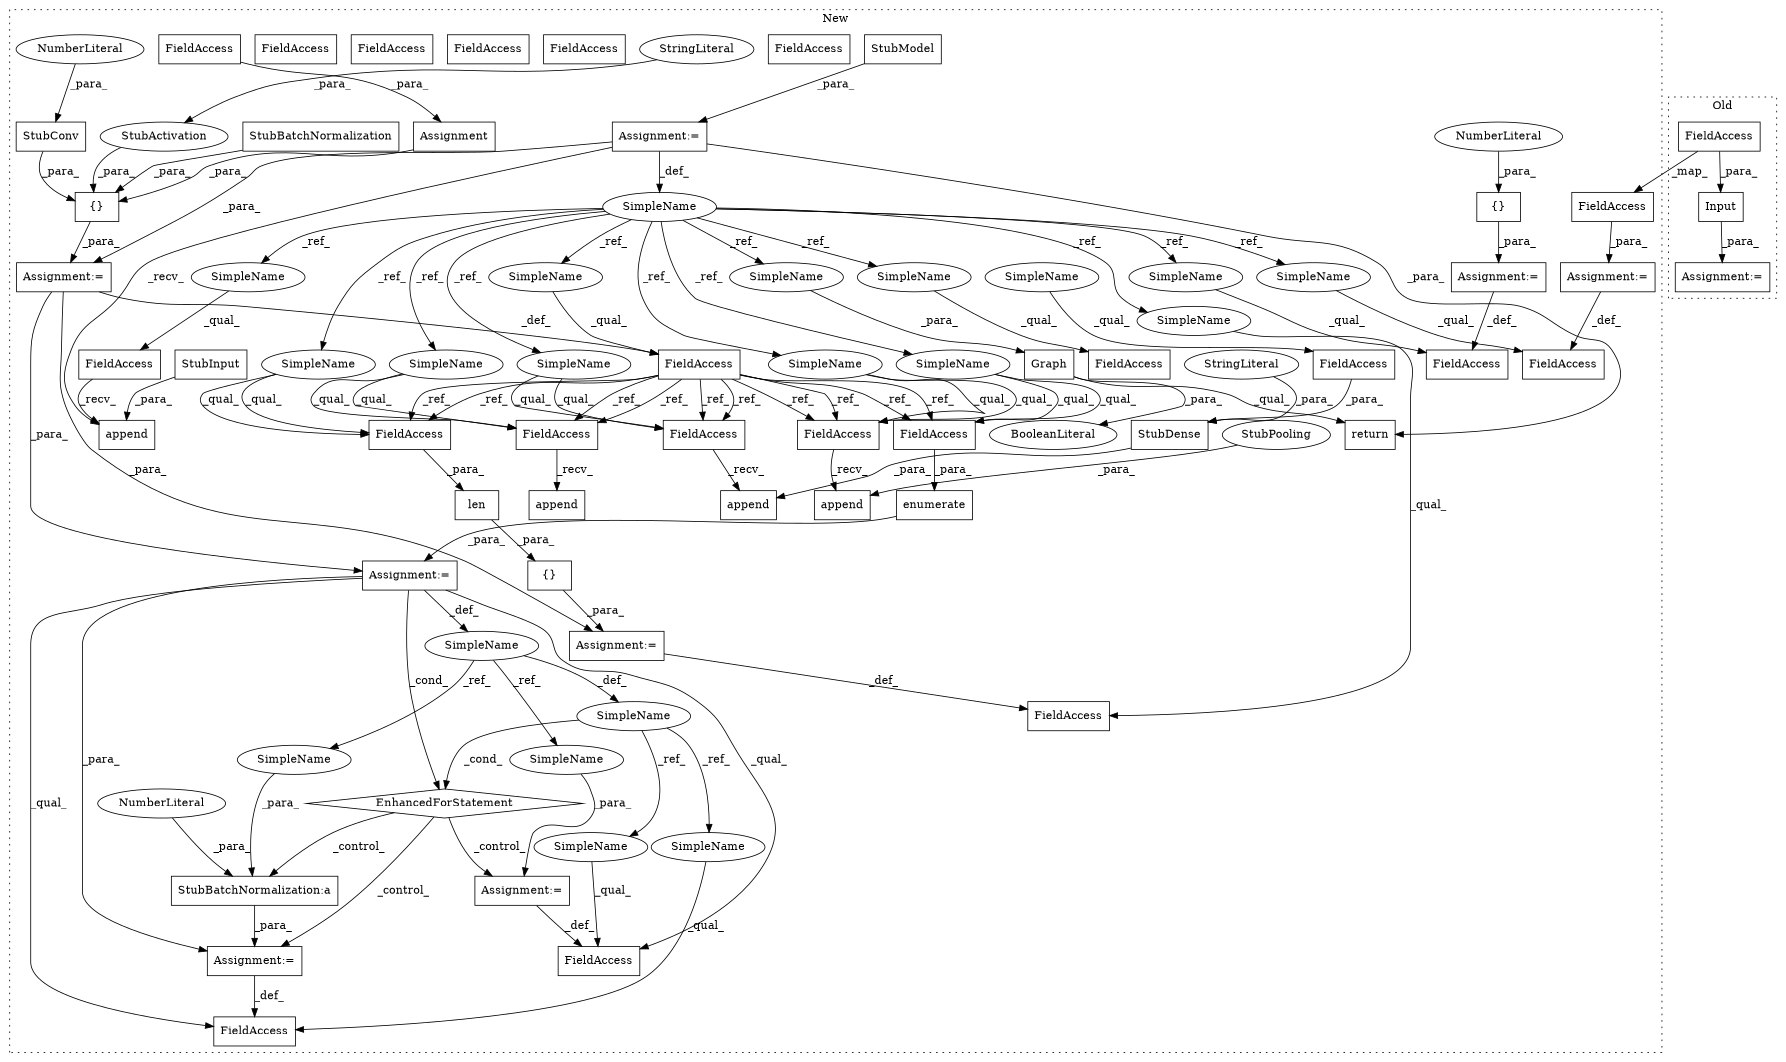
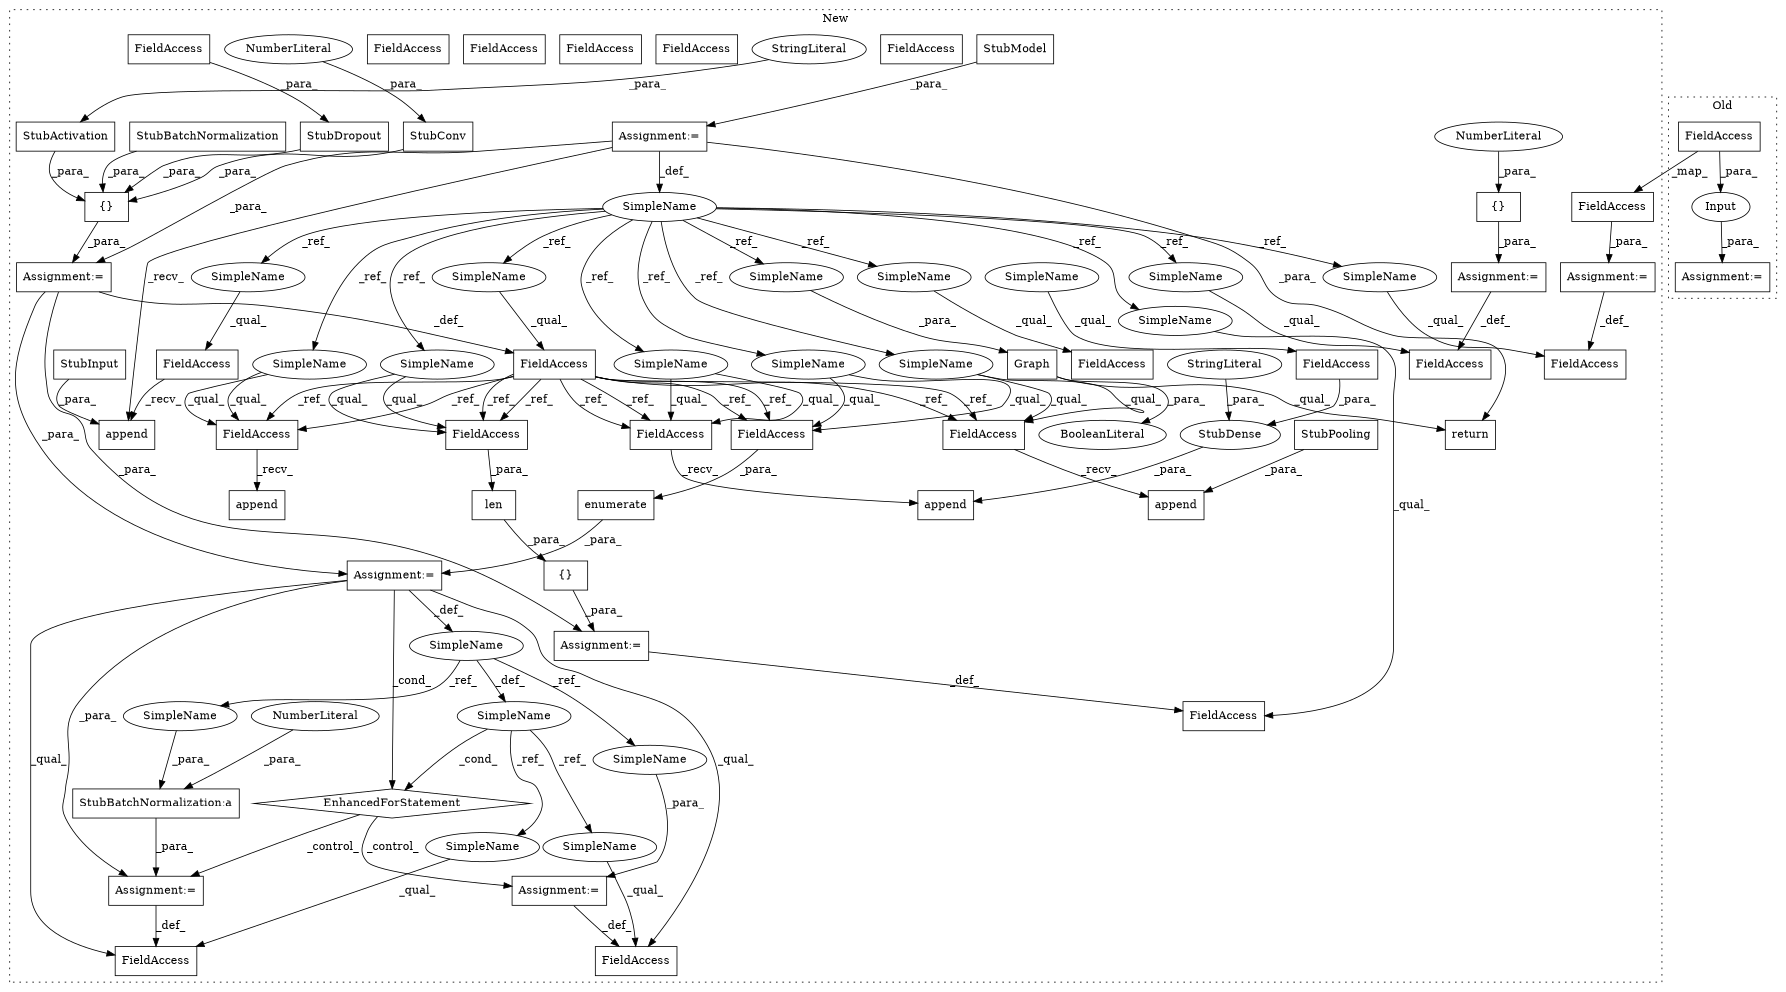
  digraph {
    node [a=22 l=5 s=2849 shape=box]
    n1 [a=32 l="7,1" label=append s="3141,3170"]
    n2 [a=32 l="9,1" label=StubConv s="2921,2948"]
    n3 [a=27 l=3 label="StubBatchNormalization:a" s=3451]
    n4 [a=34 l=1 label=NumberLiteral s=3454 shape=ellipse]
    n5 [a=34 l=1 label=NumberLiteral s=2942 shape=ellipse]
    n6 [a=4 l="1,1" label="{}" s="3270,3288"]
    n7 [a=42 label=SimpleName s=3366 shape=ellipse]
    n8 [a=70 l="67,2" label=EnhancedForStatement s="3295,3397" shape=diamond]
    n9 [a=4 l="1,1" label="{}" s="2872,2989"]
    n10 [a=32 l="4,1" label=len s="3271,3287"]
-   n11 [a=32 l="15,1" label=StubActivation s="2898,2919" shape=ellipse]
+   n11 [a=32 l="15,1" label=StubActivation s="2898,2919"]
    n12 [l=11 label=FieldAccess s=3407]
    n13 [l=12 label=FieldAccess s=3275]
    n14 [l=12 label=FieldAccess]
    n15 [a=42 label=SimpleName s=2630 shape=ellipse]
    n16 [l=13 label=FieldAccess s=3239]
    n17 [a=32 l="6,1" label="Graph" s="3475,3492"]
    n18 [l=12 label=FieldAccess s=2693]
    n19 [a=4 l="1,1" label="{}" s="2715,2717"]
    n20 [a=34 l=1 label=NumberLiteral s=2716 shape=ellipse]
    n21 [l=12 label=FieldAccess s=2724]
    n22 [a=32 l=11 label=StubModel s=2636]
    n23 [l=12 label=FieldAccess]
    n24 [l=17 label=FieldAccess s=2653]
    n25 [l=12 label=FieldAccess s=3432]
    n26 [l=12 label=FieldAccess s=3177]
    n27 [l=12 label=FieldAccess s=3070]
    n28 [l=12 label=FieldAccess s=3128]
    n29 [l=12 label=FieldAccess s=3384]
-   n30 [a=32 l="12,1" label=Assignment s="2950,2988"]
+   n30 [a=32 l="12,1" label=StubDropout s="2950,2988"]
    n31 [l=26 label=FieldAccess s=2962]
    n32 [a=9 label=BooleanLiteral s=3487 shape=ellipse]
    n33 [a=32 l=24 label=StubBatchNormalization s=2873]
    n34 [a=32 l="10,1" label=enumerate s="3374,3396"]
    n35 [a=42 label=SimpleName s=3352 shape=ellipse]
    n36 [a=7 l=1 label="Assignment:=" s=3418]
    n37 [a=7 l=1 label="Assignment:=" s=2670]
    n38 [a=7 l=2 label="Assignment:=" s=2861]
    n39 [a=7 l=1 label="Assignment:=" s=2635]
    n40 [a=7 l=1 label="Assignment:=" s=3444]
    n41 [a=7 l="67,2" label="Assignment:=" s="3295,3397"]
    n42 [a=45 l=6 label=StringLiteral s=2913 shape=ellipse]
    n43 [a=7 l=1 label="Assignment:=" s=3252]
    n44 [a=7 l=1 label="Assignment:=" s=2705]
    n45 [a=41 l=7 label=return s=3468]
    n46 [a=32 l="7,1" label=append s="3083,3107"]
-   n47 [a=32 l="12,1" label=StubPooling s="3090,3106" shape=ellipse]
+   n47 [a=32 l="12,1" label=StubPooling s="3090,3106"]
    n48 [a=32 l="7,1" label=append s="3190,3232"]
-   n49 [a=32 l="10,1" label=StubDense s="3197,3231"]
+   n49 [a=32 l="10,1" label=StubDense s="3197,3231" shape=ellipse]
    n50 [l=14 label=FieldAccess s=3207]
    n51 [l=16 label=FieldAccess s=2671]
    n52 [a=45 l=9 label=StringLiteral s=3222 shape=ellipse]
    n53 [a=32 l="7,1" label=append s="2737,2755"]
    n54 [a=32 l=11 label=StubInput s=2744]
    n55 [a=42 label=SimpleName s=3432 shape=ellipse]
    n56 [a=42 label=SimpleName s=3407 shape=ellipse]
    n57 [a=42 l=4 label=SimpleName s=3207 shape=ellipse]
    n58 [l=12 label=FieldAccess s=3177]
    n59 [l=12 label=FieldAccess s=3128]
    n60 [l=12 label=FieldAccess s=3384]
    n61 [l=12 label=FieldAccess s=3275]
    n62 [l=12 label=FieldAccess s=3070]
    n63 [a=42 label=SimpleName s=3419 shape=ellipse]
    n64 [a=42 label=SimpleName s=3446 shape=ellipse]
    n65 [a=42 label=SimpleName s=2693 shape=ellipse]
    n66 [a=42 label=SimpleName s=3177 shape=ellipse]
    n67 [a=42 label=SimpleName s=3481 shape=ellipse]
    n68 [a=42 label=SimpleName s=2653 shape=ellipse]
    n69 [a=42 label=SimpleName s=3384 shape=ellipse]
    n70 [a=42 label=SimpleName s=3239 shape=ellipse]
    n71 [a=42 label=SimpleName shape=ellipse]
    n72 [a=42 label=SimpleName s=3128 shape=ellipse]
    n73 [a=42 label=SimpleName s=3275 shape=ellipse]
    n74 [a=42 label=SimpleName s=2724 shape=ellipse]
    n75 [a=42 label=SimpleName s=3070 shape=ellipse]
    n76 [a=42 label=SimpleName shape=ellipse]
-   n77 [a=32 l="6,1" label=Input s="2297,2319"]
+   n77 [a=32 l="6,1" label=Input s="2297,2319" shape=ellipse]
    n78 [a=7 l=2 label="Assignment:=" s=2295]
    n79 [l=16 label=FieldAccess s=2303]
    subgraph cluster_1 {
      label=New
      style=dotted
      n1
      n2
      n3
      n4
      n5
      n6
      n7
      n8
      n9
      n10
      n11
      n12
      n13
      n14
      n15
      n16
      n17
      n18
      n19
      n20
      n21
      n22
      n23
      n24
      n25
      n26
      n27
      n28
      n29
      n30
      n31
      n32
      n33
      n34
      n35
      n36
      n37
      n38
      n39
      n40
      n41
      n42
      n43
      n44
      n45
      n46
      n47
      n48
      n49
      n50
      n51
      n52
      n53
      n54
      n55
      n56
      n57
      n58
      n59
      n60
      n61
      n62
      n63
      n64
      n65
      n66
      n67
      n68
      n69
      n70
      n71
      n72
      n73
      n74
      n75
      n76
    }
    subgraph cluster_2 {
      label=Old
      style=dotted
      n77
      n78
      n79
    }
    n2 -> n9 [label=_para_]
    n3 -> n40 [label=_para_]
    n4 -> n3 [label=_para_]
    n5 -> n2 [label=_para_]
    n6 -> n43 [label=_para_]
    n7 -> n8 [label=_cond_]
    n7 -> n55 [label=_ref_]
    n7 -> n56 [label=_ref_]
-   n8 -> n3 [label=_control_]
    n8 -> n36 [label=_control_]
    n8 -> n40 [label=_control_]
    n9 -> n38 [label=_para_]
    n10 -> n6 [label=_para_]
    n11 -> n9 [label=_para_]
    n14 -> n58 [label=_ref_]
    n14 -> n58 [label=_ref_]
    n14 -> n59 [label=_ref_]
    n14 -> n59 [label=_ref_]
    n14 -> n60 [label=_ref_]
    n14 -> n60 [label=_ref_]
    n14 -> n61 [label=_ref_]
    n14 -> n61 [label=_ref_]
    n14 -> n62 [label=_ref_]
    n14 -> n62 [label=_ref_]
    n15 -> n65 [label=_ref_]
    n15 -> n66 [label=_ref_]
    n15 -> n67 [label=_ref_]
    n15 -> n68 [label=_ref_]
    n15 -> n69 [label=_ref_]
    n15 -> n70 [label=_ref_]
    n15 -> n71 [label=_ref_]
    n15 -> n72 [label=_ref_]
    n15 -> n73 [label=_ref_]
    n15 -> n74 [label=_ref_]
    n15 -> n75 [label=_ref_]
    n15 -> n76 [label=_ref_]
    n17 -> n32 [label=_para_]
    n17 -> n45 [label=_qual_]
    n19 -> n44 [label=_para_]
    n20 -> n19 [label=_para_]
    n21 -> n53 [label=_recv_]
    n22 -> n39 [label=_para_]
    n30 -> n9 [label=_para_]
    n31 -> n30 [label=_para_]
    n33 -> n9 [label=_para_]
    n34 -> n41 [label=_para_]
    n35 -> n7 [label=_def_]
    n35 -> n63 [label=_ref_]
    n35 -> n64 [label=_ref_]
    n36 -> n12 [label=_def_]
    n37 -> n24 [label=_def_]
    n38 -> n14 [label=_def_]
    n38 -> n41 [label=_para_]
    n38 -> n43 [label=_para_]
    n39 -> n15 [label=_def_]
    n39 -> n38 [label=_para_]
    n39 -> n45 [label=_para_]
    n39 -> n53 [label=_recv_]
    n40 -> n25 [label=_def_]
    n41 -> n8 [label=_cond_]
    n41 -> n12 [label=_qual_]
    n41 -> n25 [label=_qual_]
    n41 -> n35 [label=_def_]
    n41 -> n40 [label=_para_]
    n42 -> n11 [label=_para_]
    n43 -> n16 [label=_def_]
    n44 -> n18 [label=_def_]
    n47 -> n46 [label=_para_]
    n49 -> n48 [label=_para_]
    n50 -> n49 [label=_para_]
    n51 -> n37 [label=_para_]
    n52 -> n49 [label=_para_]
    n54 -> n53 [label=_para_]
    n55 -> n25 [label=_qual_]
    n56 -> n12 [label=_qual_]
    n57 -> n50 [label=_qual_]
    n58 -> n48 [label=_recv_]
    n59 -> n1 [label=_recv_]
    n60 -> n34 [label=_para_]
    n61 -> n10 [label=_para_]
    n62 -> n46 [label=_recv_]
    n63 -> n36 [label=_para_]
    n64 -> n3 [label=_para_]
    n65 -> n18 [label=_qual_]
    n66 -> n58 [label=_qual_]
    n66 -> n58 [label=_qual_]
    n67 -> n17 [label=_para_]
    n68 -> n24 [label=_qual_]
    n69 -> n60 [label=_qual_]
    n69 -> n60 [label=_qual_]
    n70 -> n16 [label=_qual_]
    n71 -> n23 [label=_qual_]
    n72 -> n59 [label=_qual_]
    n72 -> n59 [label=_qual_]
    n73 -> n61 [label=_qual_]
    n73 -> n61 [label=_qual_]
    n74 -> n21 [label=_qual_]
    n75 -> n62 [label=_qual_]
    n75 -> n62 [label=_qual_]
    n76 -> n14 [label=_qual_]
    n77 -> n78 [label=_para_]
    n79 -> n51 [label=_map_]
    n79 -> n77 [label=_para_]
  }
